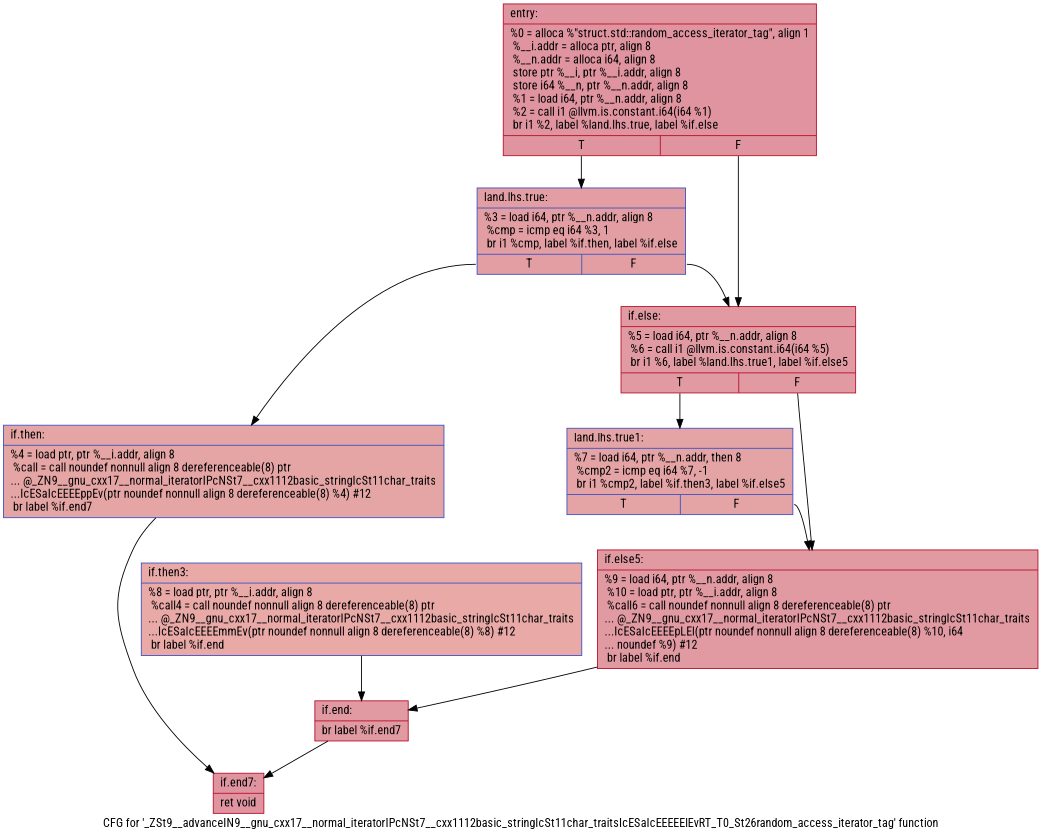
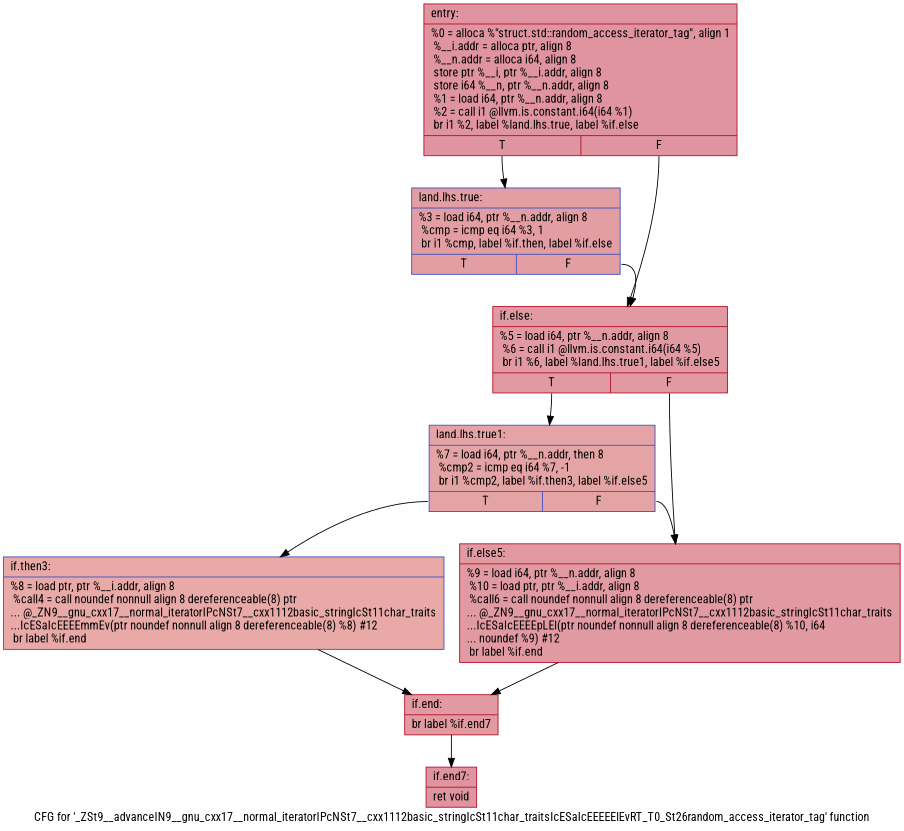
  digraph {
    fontname="Roboto Condensed"
    label="CFG for '_ZSt9__advanceIN9__gnu_cxx17__normal_iteratorIPcNSt7__cxx1112basic_stringIcSt11char_traitsIcESaIcEEEEElEvRT_T0_St26random_access_iterator_tag' function"
    node [color="#b70d28ff" fillcolor="#bb1b2c70" fontname="Roboto Condensed" shape=record style=filled]
    edge [fontname="Roboto Condensed"]
    n1 [fillcolor="#b70d2870" label="{entry:\l|  %0 = alloca %\"struct.std::random_access_iterator_tag\", align 1\l  %__i.addr = alloca ptr, align 8\l  %__n.addr = alloca i64, align 8\l  store ptr %__i, ptr %__i.addr, align 8\l  store i64 %__n, ptr %__n.addr, align 8\l  %1 = load i64, ptr %__n.addr, align 8\l  %2 = call i1 @llvm.is.constant.i64(i64 %1)\l  br i1 %2, label %land.lhs.true, label %if.else\l|{<s0>T|<s1>F}}"]
    n2 [color="#3d50c3ff" fillcolor="#be242e70" label="{land.lhs.true:\l|  %3 = load i64, ptr %__n.addr, align 8\l  %cmp = icmp eq i64 %3, 1\l  br i1 %cmp, label %if.then, label %if.else\l|{<s0>T|<s1>F}}"]
    n3 [label="{if.else:\l|  %5 = load i64, ptr %__n.addr, align 8\l  %6 = call i1 @llvm.is.constant.i64(i64 %5)\l  br i1 %6, label %land.lhs.true1, label %if.else5\l|{<s0>T|<s1>F}}"]
-   n4 [color="#3d50c3ff" fillcolor="#c5333470" label="{if.then:\l|  %4 = load ptr, ptr %__i.addr, align 8\l  %call = call noundef nonnull align 8 dereferenceable(8) ptr\l... @_ZN9__gnu_cxx17__normal_iteratorIPcNSt7__cxx1112basic_stringIcSt11char_traits\l...IcESaIcEEEEppEv(ptr noundef nonnull align 8 dereferenceable(8) %4) #12\l  br label %if.end7\l}"]
    n5 [color="#3d50c3ff" fillcolor="#c32e3170" label="{land.lhs.true1:\l|  %7 = load i64, ptr %__n.addr, then 8\l  %cmp2 = icmp eq i64 %7, -1\l  br i1 %cmp2, label %if.then3, label %if.else5\l|{<s0>T|<s1>F}}"]
    n6 [label="{if.else5:\l|  %9 = load i64, ptr %__n.addr, align 8\l  %10 = load ptr, ptr %__i.addr, align 8\l  %call6 = call noundef nonnull align 8 dereferenceable(8) ptr\l... @_ZN9__gnu_cxx17__normal_iteratorIPcNSt7__cxx1112basic_stringIcSt11char_traits\l...IcESaIcEEEEpLEl(ptr noundef nonnull align 8 dereferenceable(8) %10, i64\l... noundef %9) #12\l  br label %if.end\l}"]
    n7 [fillcolor="#b70d2870" label="{if.end7:\l|  ret void\l}"]
    n8 [color="#3d50c3ff" fillcolor="#ca3b3770" label="{if.then3:\l|  %8 = load ptr, ptr %__i.addr, align 8\l  %call4 = call noundef nonnull align 8 dereferenceable(8) ptr\l... @_ZN9__gnu_cxx17__normal_iteratorIPcNSt7__cxx1112basic_stringIcSt11char_traits\l...IcESaIcEEEEmmEv(ptr noundef nonnull align 8 dereferenceable(8) %8) #12\l  br label %if.end\l}"]
    n9 [label="{if.end:\l|  br label %if.end7\l}"]
    n1 -> n2 [tailport=s0]
    n1 -> n3 [tailport=s1]
    n2 -> n3 [tailport=s1]
-   n2 -> n4 [tailport=s0]
    n3 -> n5 [tailport=s0]
    n3 -> n6 [tailport=s1]
-   n4 -> n7
    n5 -> n6 [tailport=s1]
+   n5 -> n8 [tailport=s0]
    n6 -> n9
    n8 -> n9
    n9 -> n7
  }
